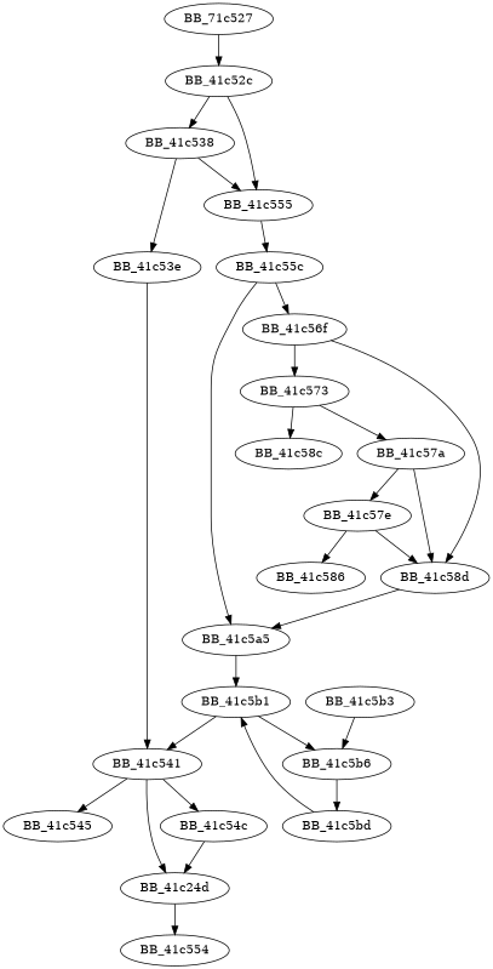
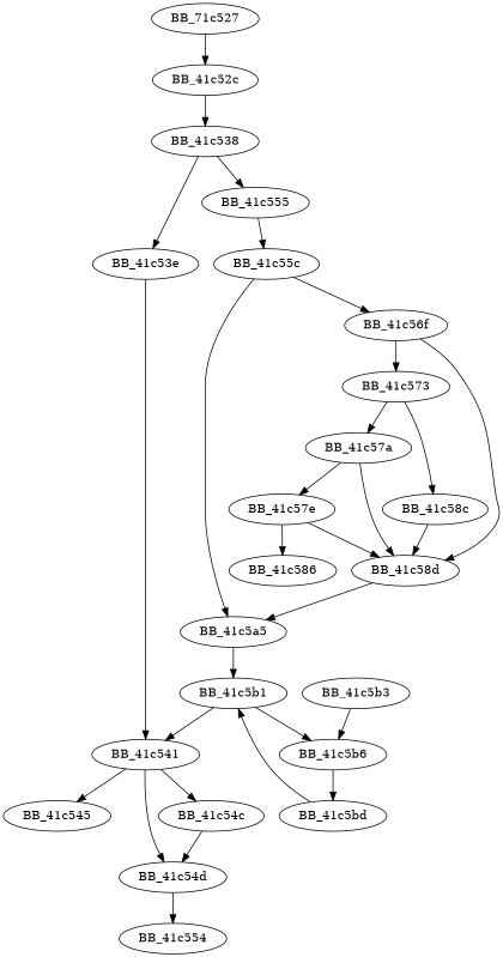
  digraph {
    fontname="DejaVu Serif"
    node [fontname="DejaVu Serif"]
    edge [fontname="DejaVu Serif"]
    n1 [label=BB_71c527]
    BB_41c52c
    BB_41c538
    BB_41c555
    BB_41c53e
    BB_41c55c
    BB_41c541
    BB_41c56f
    BB_41c5a5
    BB_41c545
-   BB_41c54d [label=BB_41c24d]
+   BB_41c54d
    BB_41c54c
    BB_41c554
    BB_41c573
    BB_41c58d
    BB_41c5b1
    BB_41c57a
    BB_41c58c
    BB_41c5b6
    BB_41c57e
    BB_41c586
    BB_41c5bd
    BB_41c5b3
    n1 -> BB_41c52c
    BB_41c52c -> BB_41c538
-   BB_41c52c -> BB_41c555
    BB_41c538 -> BB_41c555
    BB_41c538 -> BB_41c53e
    BB_41c555 -> BB_41c55c
    BB_41c53e -> BB_41c541
    BB_41c55c -> BB_41c56f
    BB_41c55c -> BB_41c5a5
    BB_41c541 -> BB_41c545
    BB_41c541 -> BB_41c54d
    BB_41c541 -> BB_41c54c
    BB_41c56f -> BB_41c573
    BB_41c56f -> BB_41c58d
    BB_41c5a5 -> BB_41c5b1
    BB_41c54d -> BB_41c554
    BB_41c54c -> BB_41c54d
    BB_41c573 -> BB_41c57a
    BB_41c573 -> BB_41c58c
    BB_41c58d -> BB_41c5a5
    BB_41c5b1 -> BB_41c541
    BB_41c5b1 -> BB_41c5b6
    BB_41c57a -> BB_41c58d
    BB_41c57a -> BB_41c57e
+   BB_41c58c -> BB_41c58d
    BB_41c5b6 -> BB_41c5bd
    BB_41c57e -> BB_41c58d
    BB_41c57e -> BB_41c586
    BB_41c5bd -> BB_41c5b1
    BB_41c5b3 -> BB_41c5b6
  }
